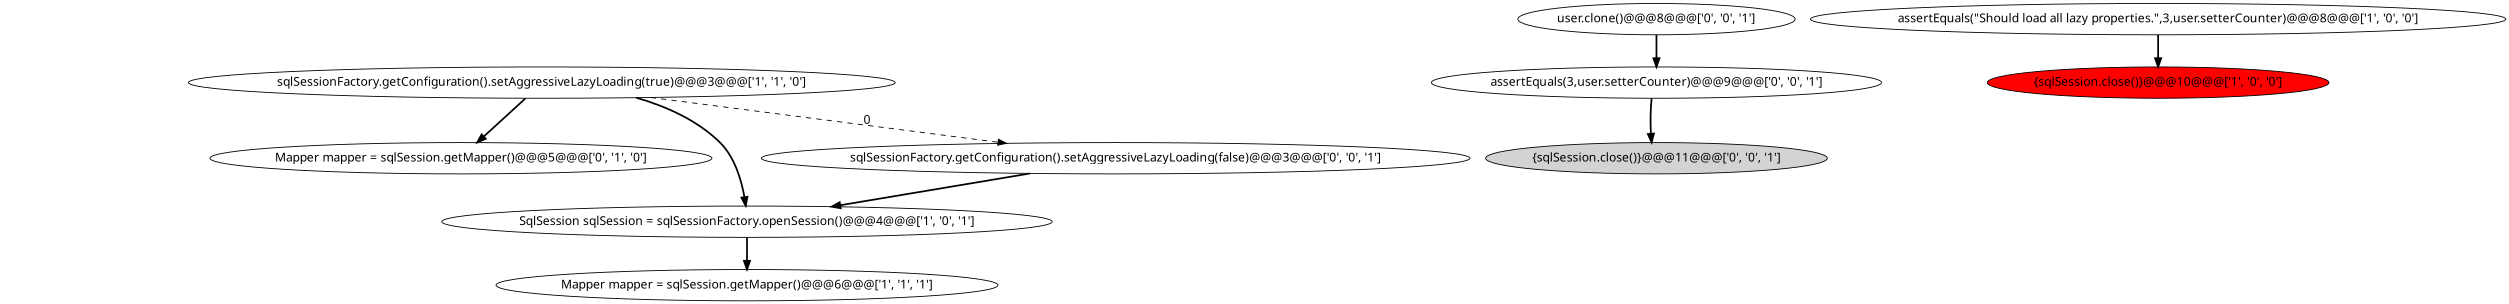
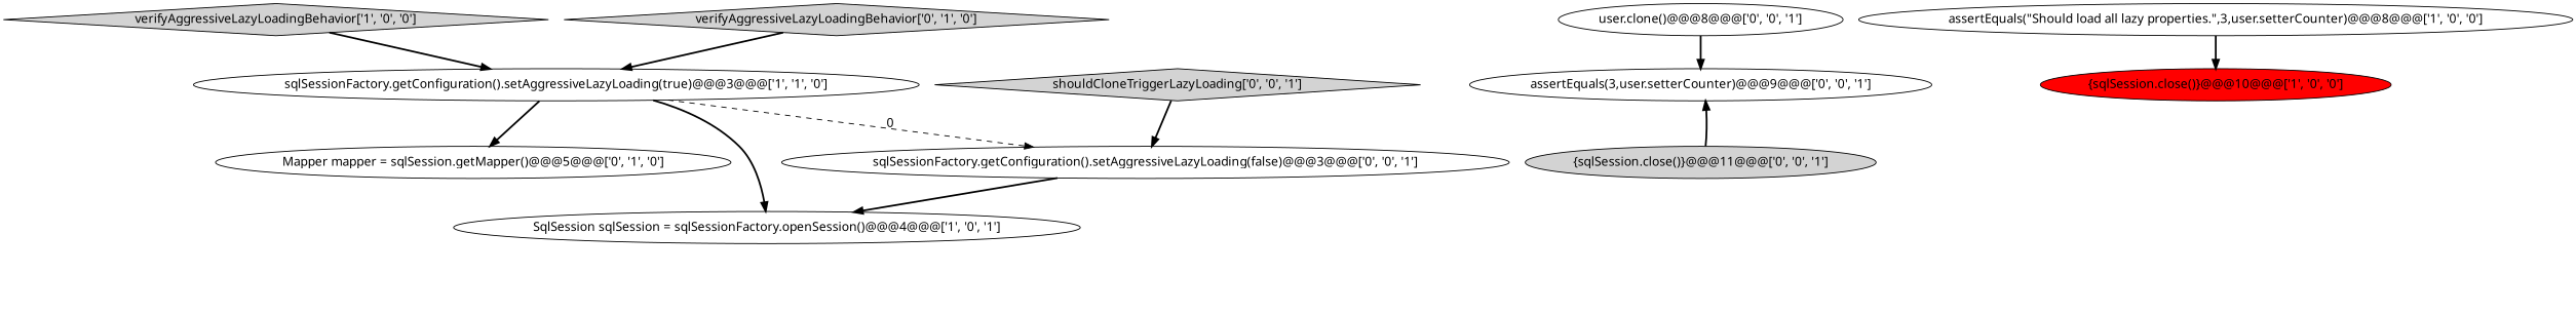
  digraph {
    fontname="Noto Sans"
    node [fillcolor=white fontname="Noto Sans" shape=ellipse style=filled]
    edge [fontname="Noto Sans" style=bold]
+   n1 [fillcolor=lightgray label="verifyAggressiveLazyLoadingBehavior['1', '0', '0']" shape=diamond]
    n2 [label="sqlSessionFactory.getConfiguration().setAggressiveLazyLoading(true)@@@3@@@['1', '1', '0']"]
    n3 [label="sqlSessionFactory.getConfiguration().setAggressiveLazyLoading(false)@@@3@@@['0', '0', '1']"]
    n4 [label="Mapper mapper = sqlSession.getMapper()@@@5@@@['0', '1', '0']"]
    n5 [label="SqlSession sqlSession = sqlSessionFactory.openSession()@@@4@@@['1', '0', '1']"]
+   n6 [fillcolor=lightgray label="shouldCloneTriggerLazyLoading['0', '0', '1']" shape=diamond]
    n7 [label="assertEquals(3,user.setterCounter)@@@9@@@['0', '0', '1']"]
    n8 [fillcolor=lightgray label="{sqlSession.close()}@@@11@@@['0', '0', '1']"]
-   n9 [label="Mapper mapper = sqlSession.getMapper()@@@6@@@['1', '1', '1']"]
    n10 [label="assertEquals(\"Should load all lazy properties.\",3,user.setterCounter)@@@8@@@['1', '0', '0']"]
    n11 [fillcolor=red label="{sqlSession.close()}@@@10@@@['1', '0', '0']"]
+   n12 [fillcolor=lightgray label="verifyAggressiveLazyLoadingBehavior['0', '1', '0']" shape=diamond]
    n13 [label="user.clone()@@@8@@@['0', '0', '1']"]
+   n1 -> n2
    n2 -> n3 [label=0 style=dashed]
    n2 -> n4
    n2 -> n5
    n3 -> n5
-   n5 -> n9
-   n7 -> n8
+   n6 -> n3
+   n8 -> n7
    n10 -> n11
+   n12 -> n2
    n13 -> n7
  }
